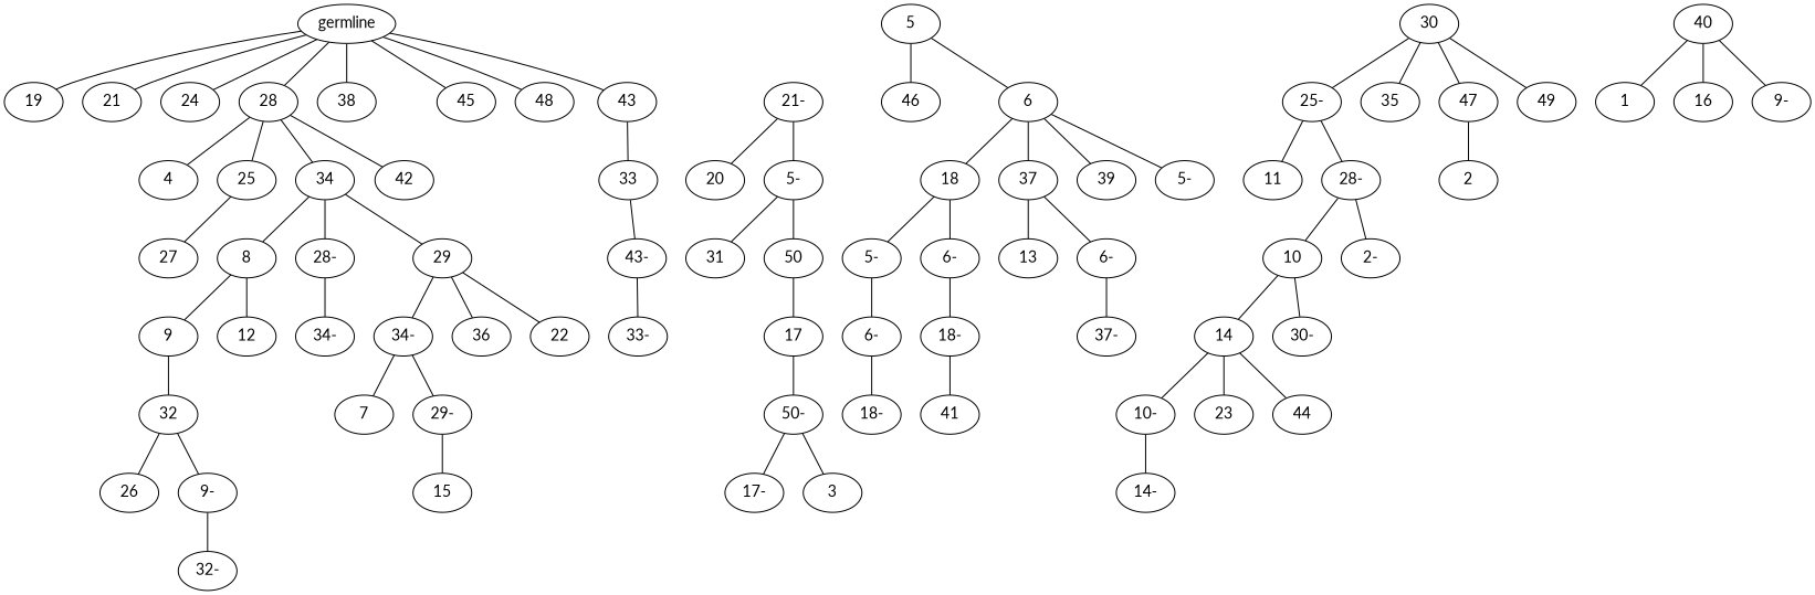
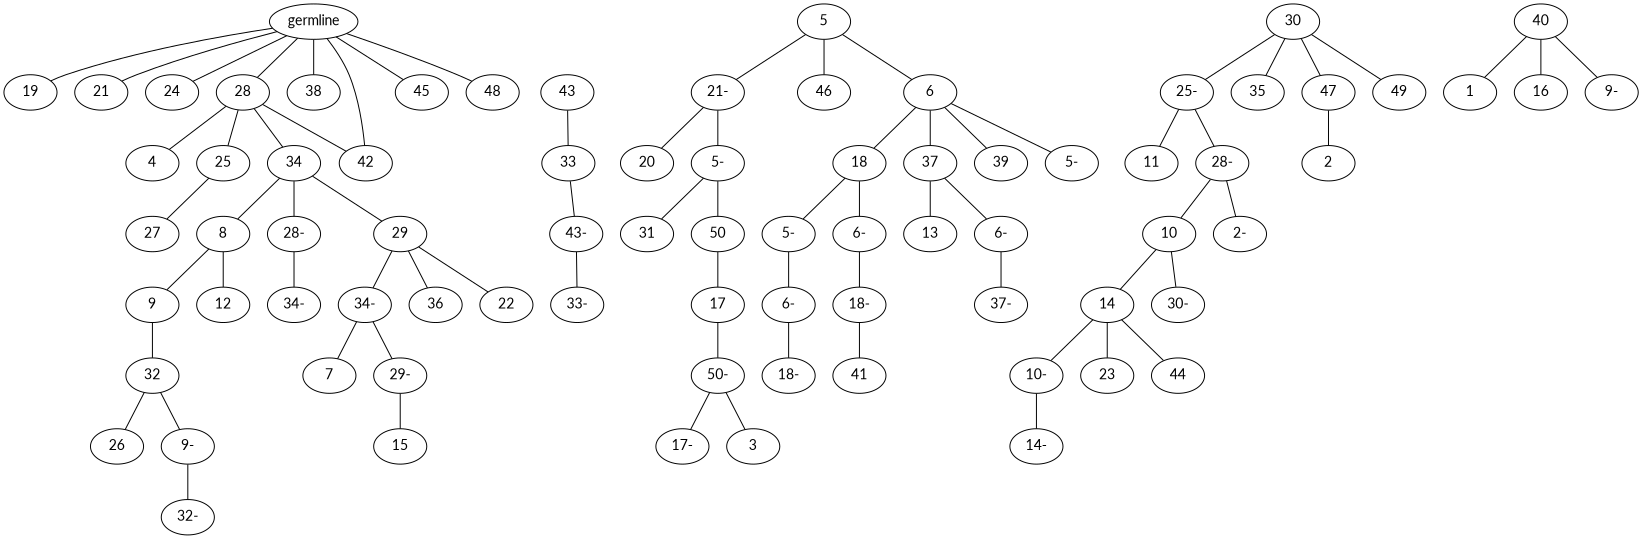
  graph {
    fontname=Lato
    node [fontname=Lato]
    edge [fontname=Lato]
    n1 [label=germline]
    n2 [label=19]
    n3 [label=21]
    n4 [label=24]
    n5 [label=28]
    n6 [label=38]
    n7 [label=43]
    n8 [label=45]
    n9 [label=48]
    n10 [label=25]
    n11 [label=34]
    n12 [label=4]
    n13 [label=42]
    n14 [label=33]
    n15 [label=5]
    n16 [label="21-"]
    n17 [label=46]
    n18 [label=6]
    n19 [label=20]
    n20 [label="5-"]
    n21 [label=18]
    n22 [label=37]
    n23 [label=39]
    n24 [label="5-"]
    n25 [label=31]
    n26 [label=50]
    n27 [label=17]
    n28 [label="50-"]
    n29 [label="17-"]
    n30 [label=3]
    n31 [label="5-"]
    n32 [label="6-"]
    n33 [label=13]
    n34 [label="6-"]
    n35 [label="6-"]
    n36 [label="18-"]
    n37 [label="18-"]
    n38 [label=41]
    n39 [label="37-"]
    n40 [label=27]
    n41 [label="28-"]
    n42 [label=29]
    n43 [label=8]
    n44 [label=30]
    n45 [label="25-"]
    n46 [label=35]
    n47 [label=47]
    n48 [label=49]
    n49 [label=11]
    n50 [label="28-"]
    n51 [label=2]
    n52 [label=10]
    n53 [label="2-"]
    n54 [label=14]
    n55 [label="30-"]
    n56 [label="10-"]
    n57 [label=23]
    n58 [label=44]
    n59 [label="14-"]
    n60 [label="34-"]
    n61 [label=22]
    n62 [label="34-"]
    n63 [label=36]
    n64 [label=12]
    n65 [label=9]
    n66 [label="29-"]
    n67 [label=7]
    n68 [label=15]
    n69 [label=32]
    n70 [label=26]
    n71 [label="9-"]
    n72 [label=40]
    n73 [label=1]
    n74 [label=16]
    n75 [label="9-"]
    n76 [label="32-"]
    n77 [label="43-"]
    n78 [label="33-"]
    n1 -- n2
    n1 -- n3
    n1 -- n4
    n1 -- n5
    n1 -- n6
-   n1 -- n7
+   n1 -- n13
    n1 -- n8
    n1 -- n9
    n5 -- n10
    n5 -- n11
    n5 -- n12
    n5 -- n13
    n7 -- n14
    n10 -- n40
    n11 -- n41
    n11 -- n42
    n11 -- n43
    n14 -- n77
+   n15 -- n16
    n15 -- n17
    n15 -- n18
    n16 -- n19
    n16 -- n20
    n18 -- n21
    n18 -- n22
    n18 -- n23
    n18 -- n24
    n20 -- n25
    n20 -- n26
    n21 -- n31
    n21 -- n32
    n22 -- n33
    n22 -- n34
    n26 -- n27
    n27 -- n28
    n28 -- n29
    n28 -- n30
    n31 -- n35
    n32 -- n36
    n34 -- n39
    n35 -- n37
    n36 -- n38
    n41 -- n60
    n42 -- n61
    n42 -- n62
    n42 -- n63
    n43 -- n64
    n43 -- n65
    n44 -- n45
    n44 -- n46
    n44 -- n47
    n44 -- n48
    n45 -- n49
    n45 -- n50
    n47 -- n51
    n50 -- n52
    n50 -- n53
    n52 -- n54
    n52 -- n55
    n54 -- n56
    n54 -- n57
    n54 -- n58
    n56 -- n59
    n62 -- n66
    n62 -- n67
    n65 -- n69
    n66 -- n68
    n69 -- n70
    n69 -- n71
    n71 -- n76
    n72 -- n73
    n72 -- n74
    n72 -- n75
    n77 -- n78
  }
